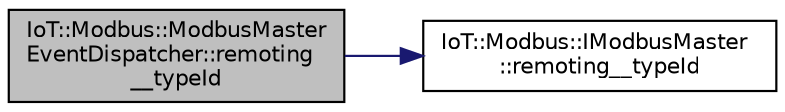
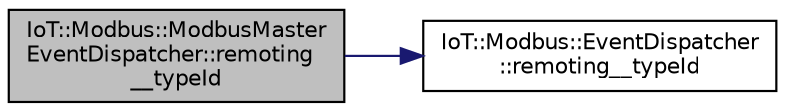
  digraph {
    rankdir=LR
    node [color=black fontname=Helvetica fontsize=10 shape=record style=filled]
    n1 [fillcolor=grey75 fontcolor=black height=0.2 label="IoT::Modbus::ModbusMaster\lEventDispatcher::remoting\l__typeId" width=0.4]
-   n2 [fillcolor=white height=0.2 label="IoT::Modbus::IModbusMaster\l::remoting__typeId" width=0.4]
+   n2 [fillcolor=white height=0.2 label="IoT::Modbus::EventDispatcher\l::remoting__typeId" width=0.4]
    n1 -> n2 [color=midnightblue fontname=Helvetica fontsize=10 labelfontname=Helvetica labelfontsize=10 style=solid]
  }
